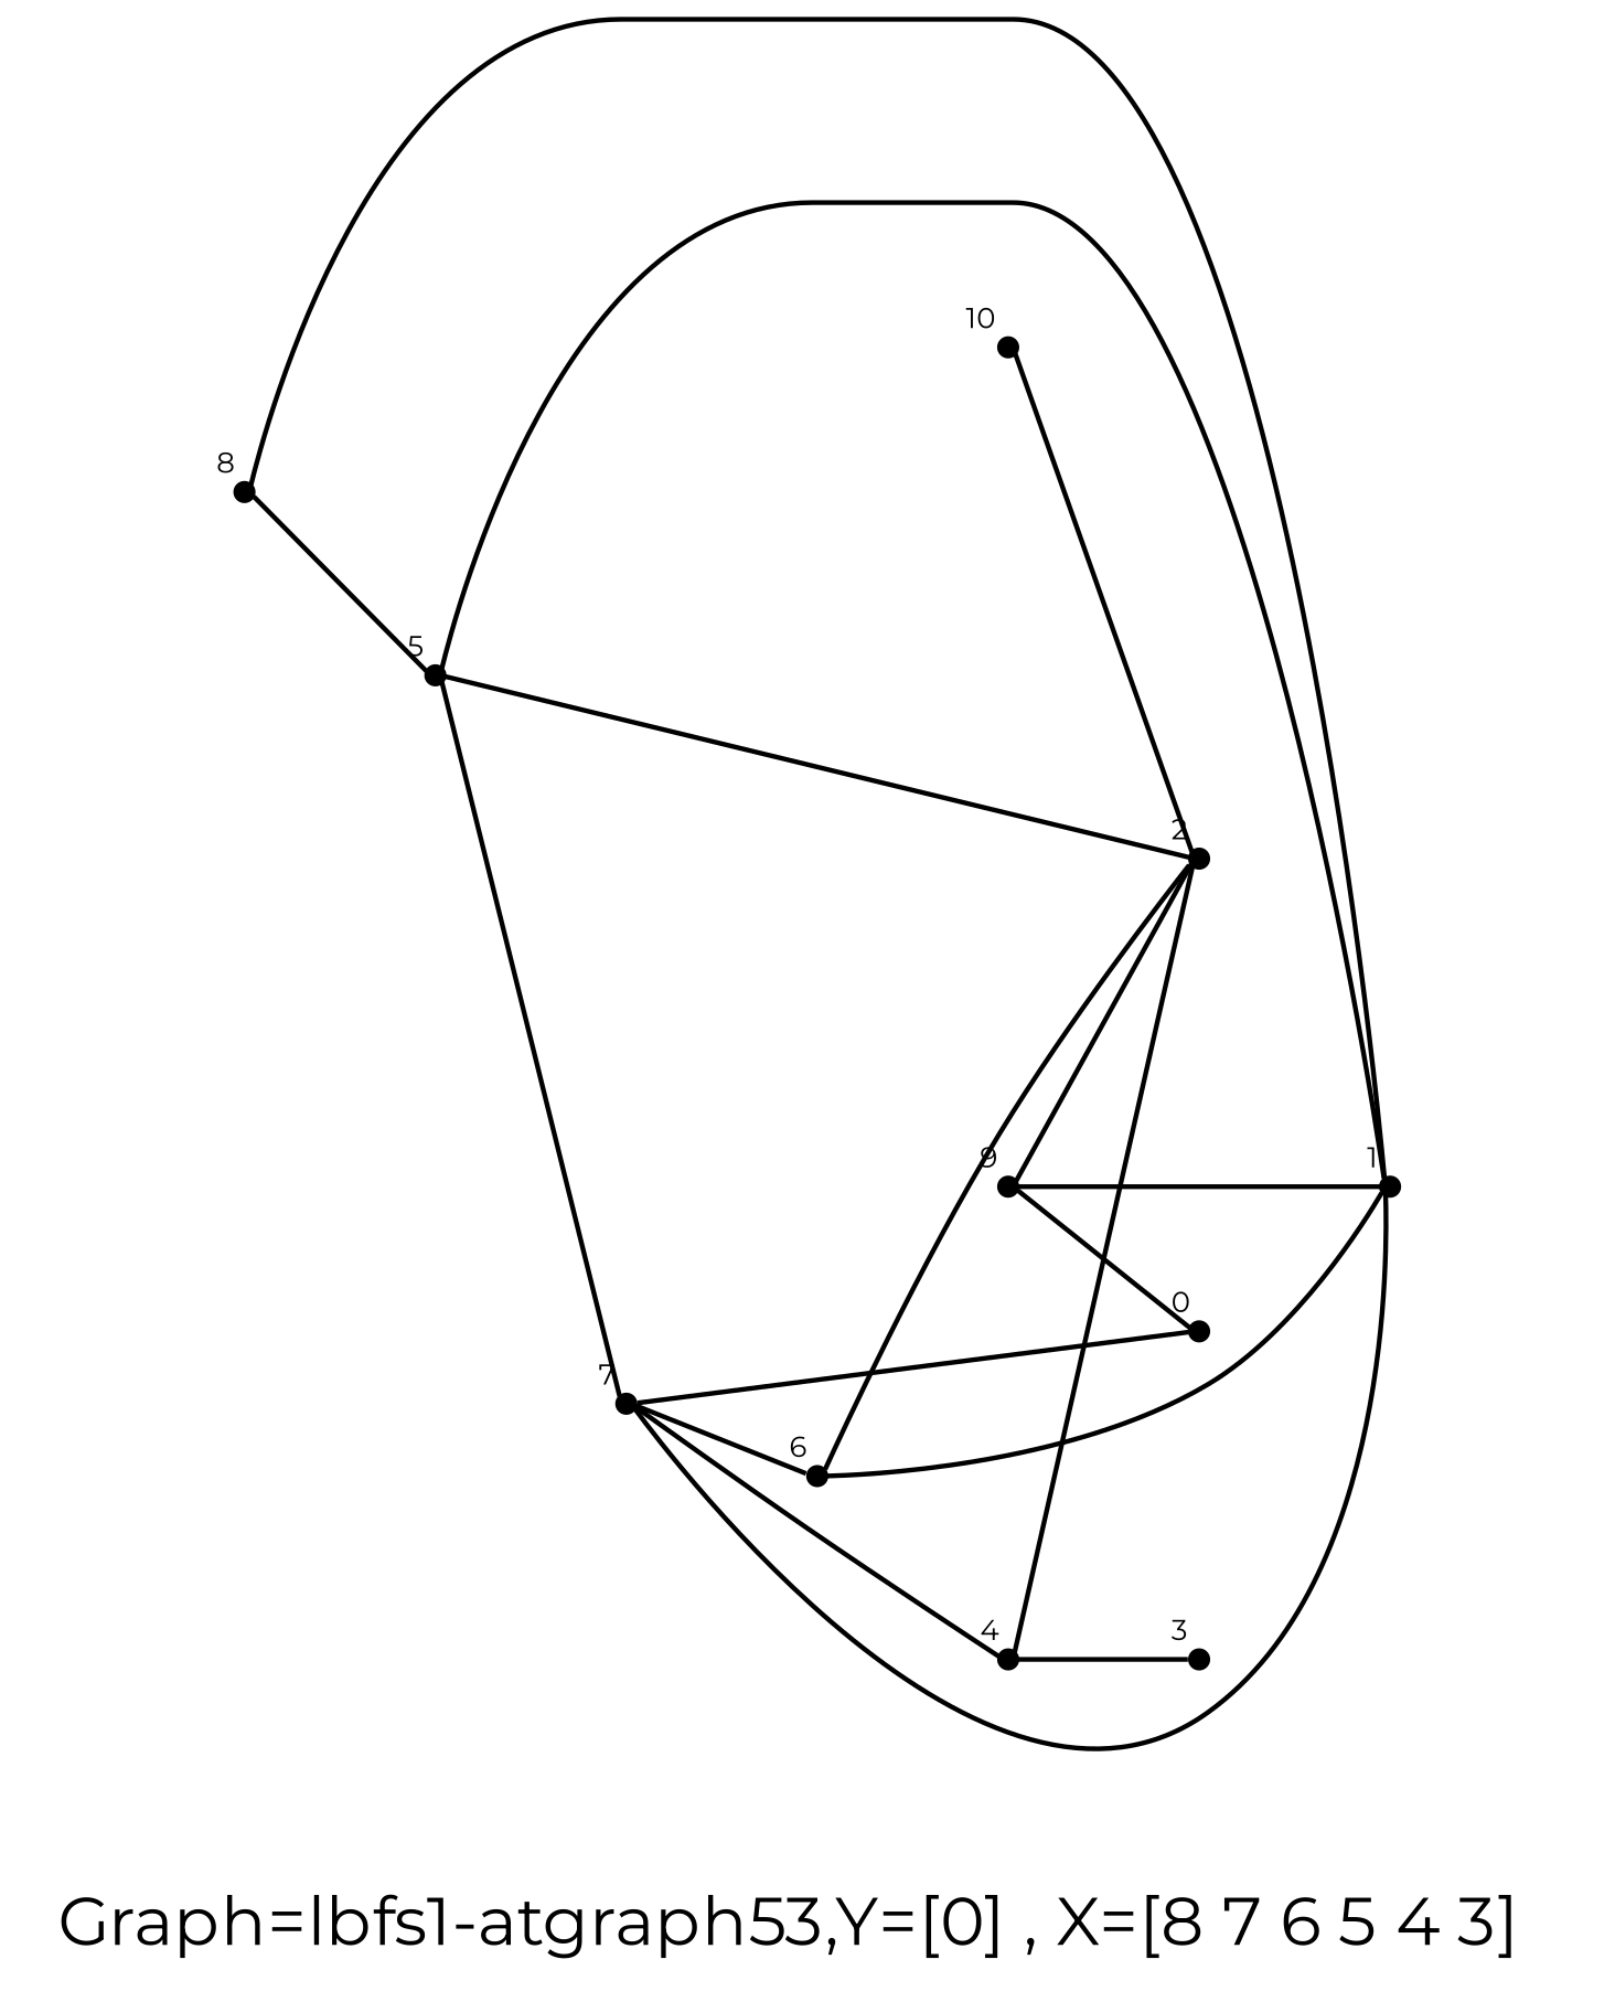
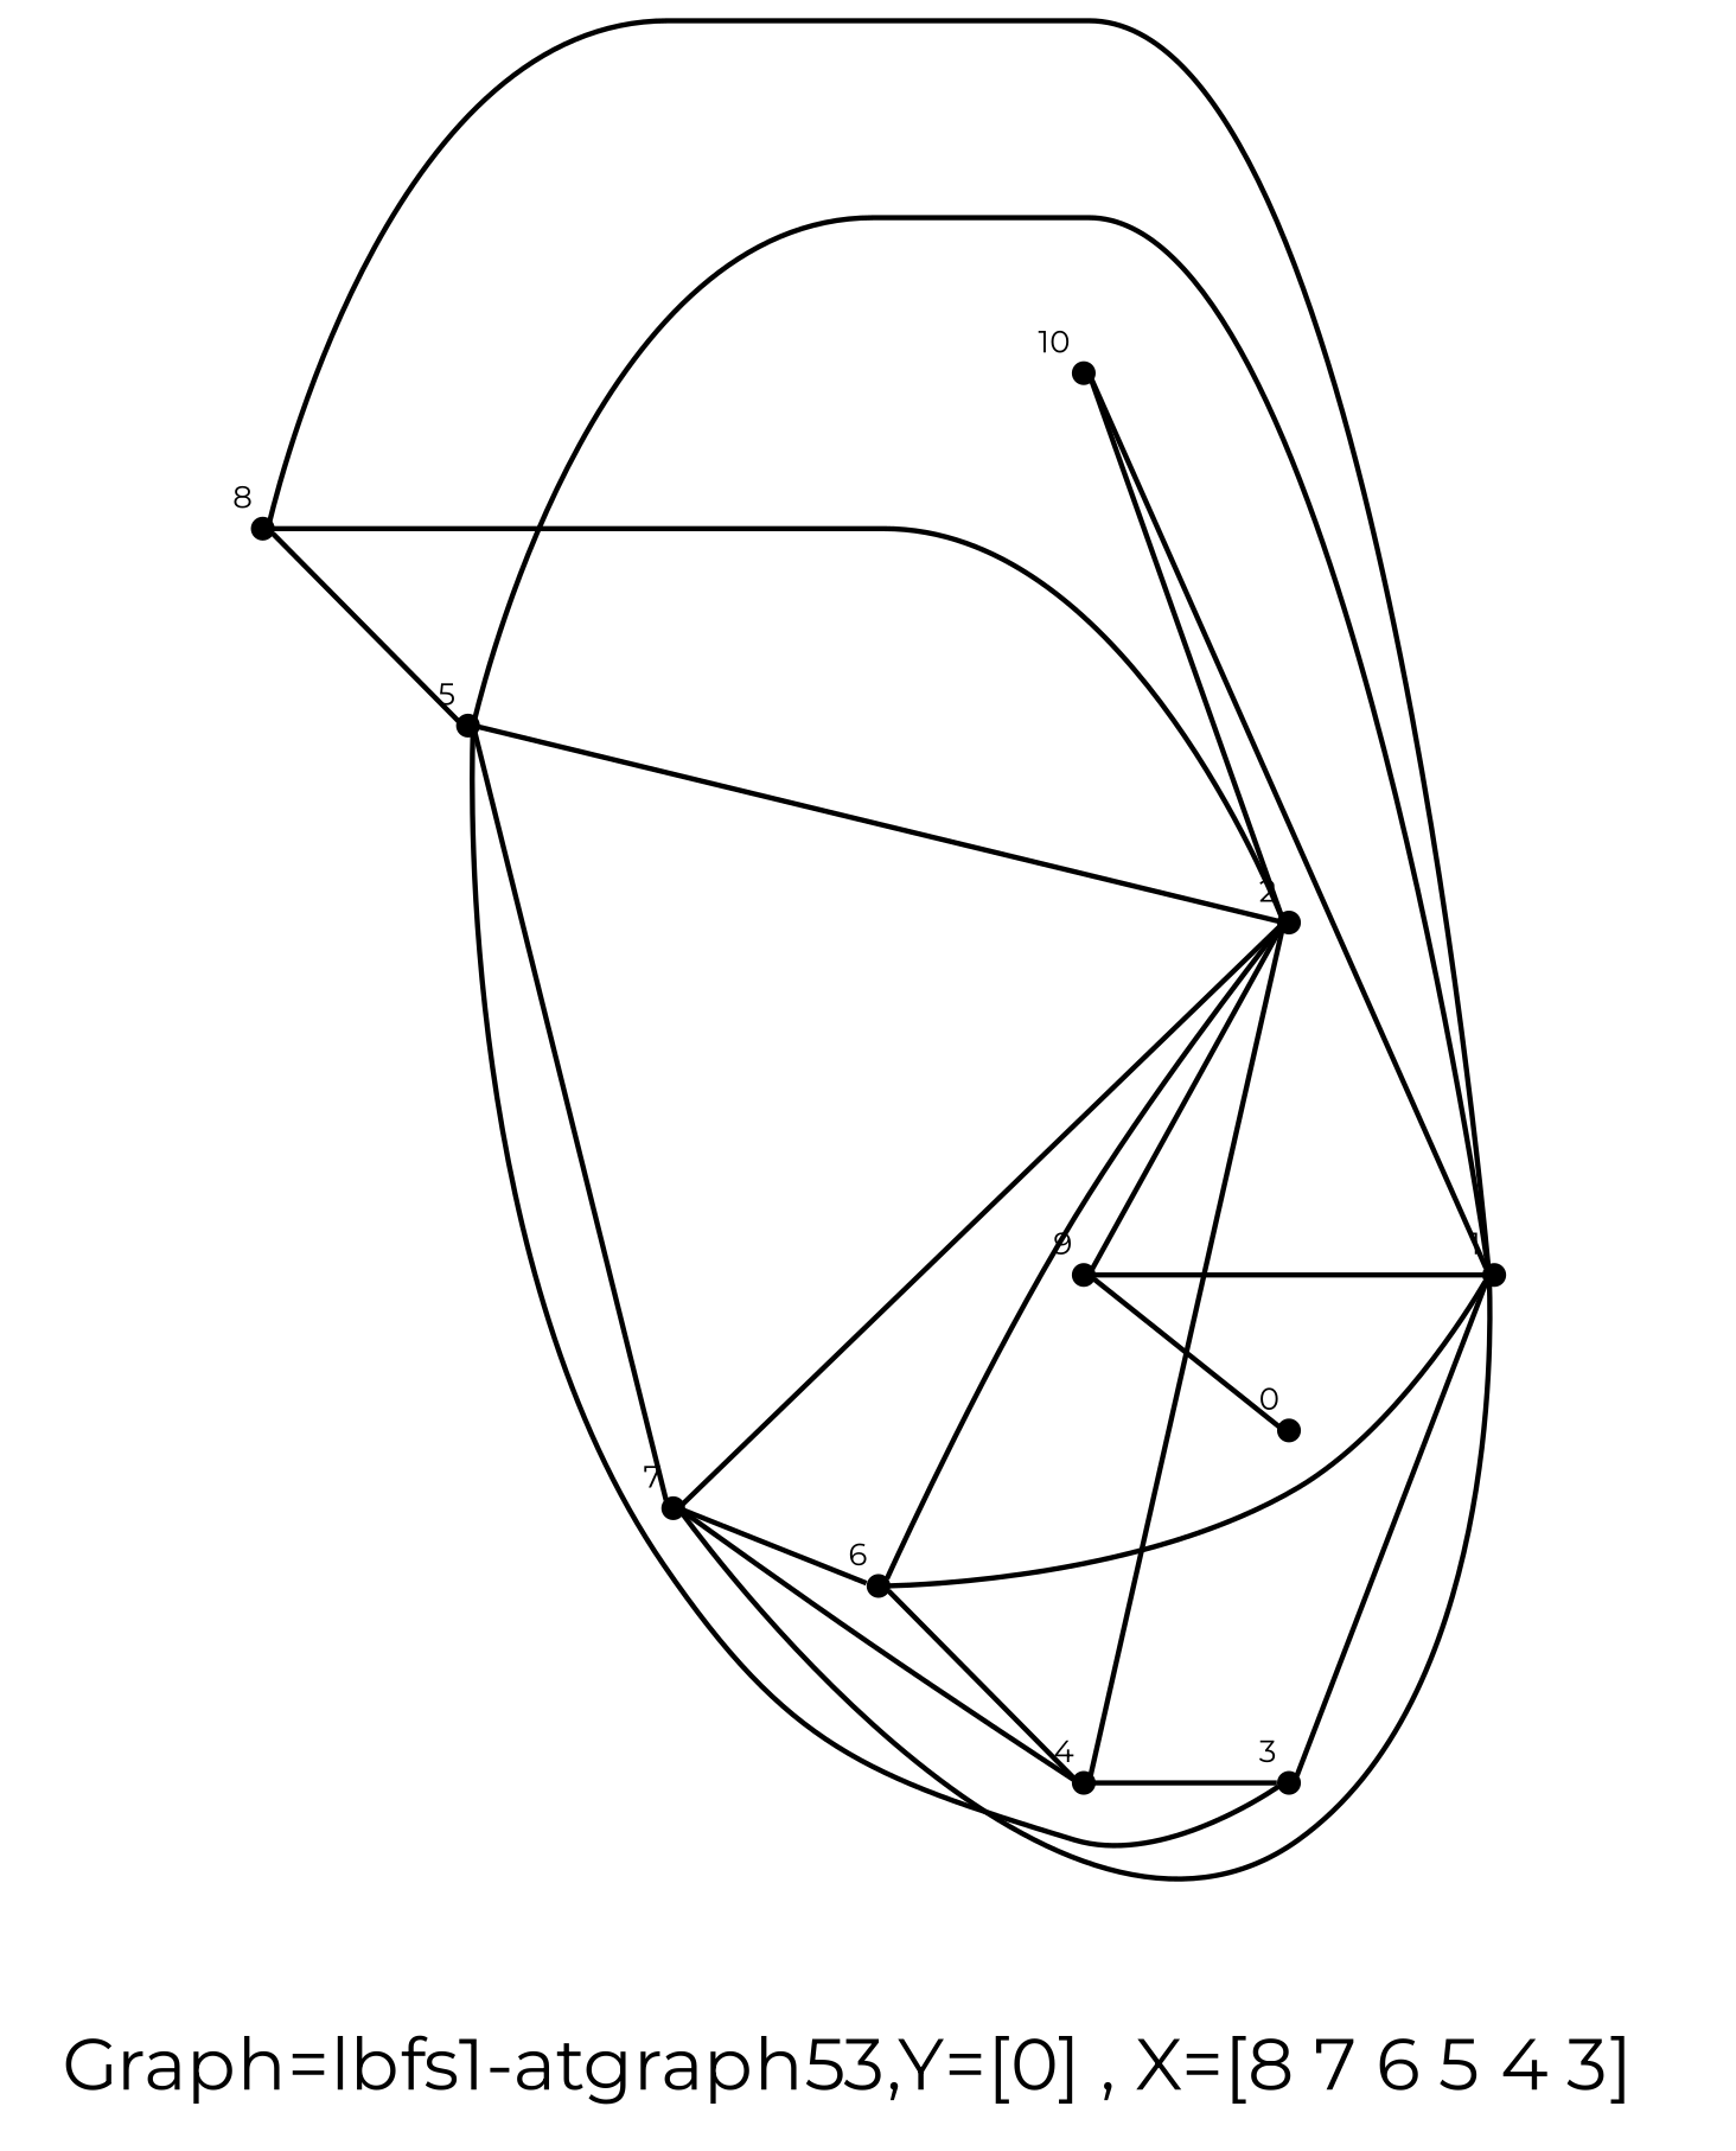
  graph {
    fontname=Montserrat
    label="Graph=lbfs1-atgraph53,Y=[0] , X=[8 7 6 5 4 3]  "
    labelloc=bottom
    rankdir=LR
    node [fontname=Montserrat fontsize=6 shape=point]
    edge [fontname=Montserrat]
    0 [xlabel=0]
    1 [xlabel=1]
    2 [xlabel=2]
    3 [xlabel=3]
    4 [xlabel=4]
    5 [xlabel=5]
    7 [xlabel=7]
    6 [xlabel=6]
    8 [xlabel=8]
    9 [xlabel=9]
    10 [xlabel=10]
+   3 -- 1
    4 -- 2
    4 -- 3
    5 -- 1
    5 -- 2
+   5 -- 3
    5 -- 7
    7 -- 1
-   7 -- 0
+   7 -- 2
    7 -- 4
    7 -- 6
    6 -- 1
    6 -- 2
+   6 -- 4
    8 -- 1
+   8 -- 2
    8 -- 5
    9 -- 0
    9 -- 1
    9 -- 2
+   10 -- 1
    10 -- 2
  }
